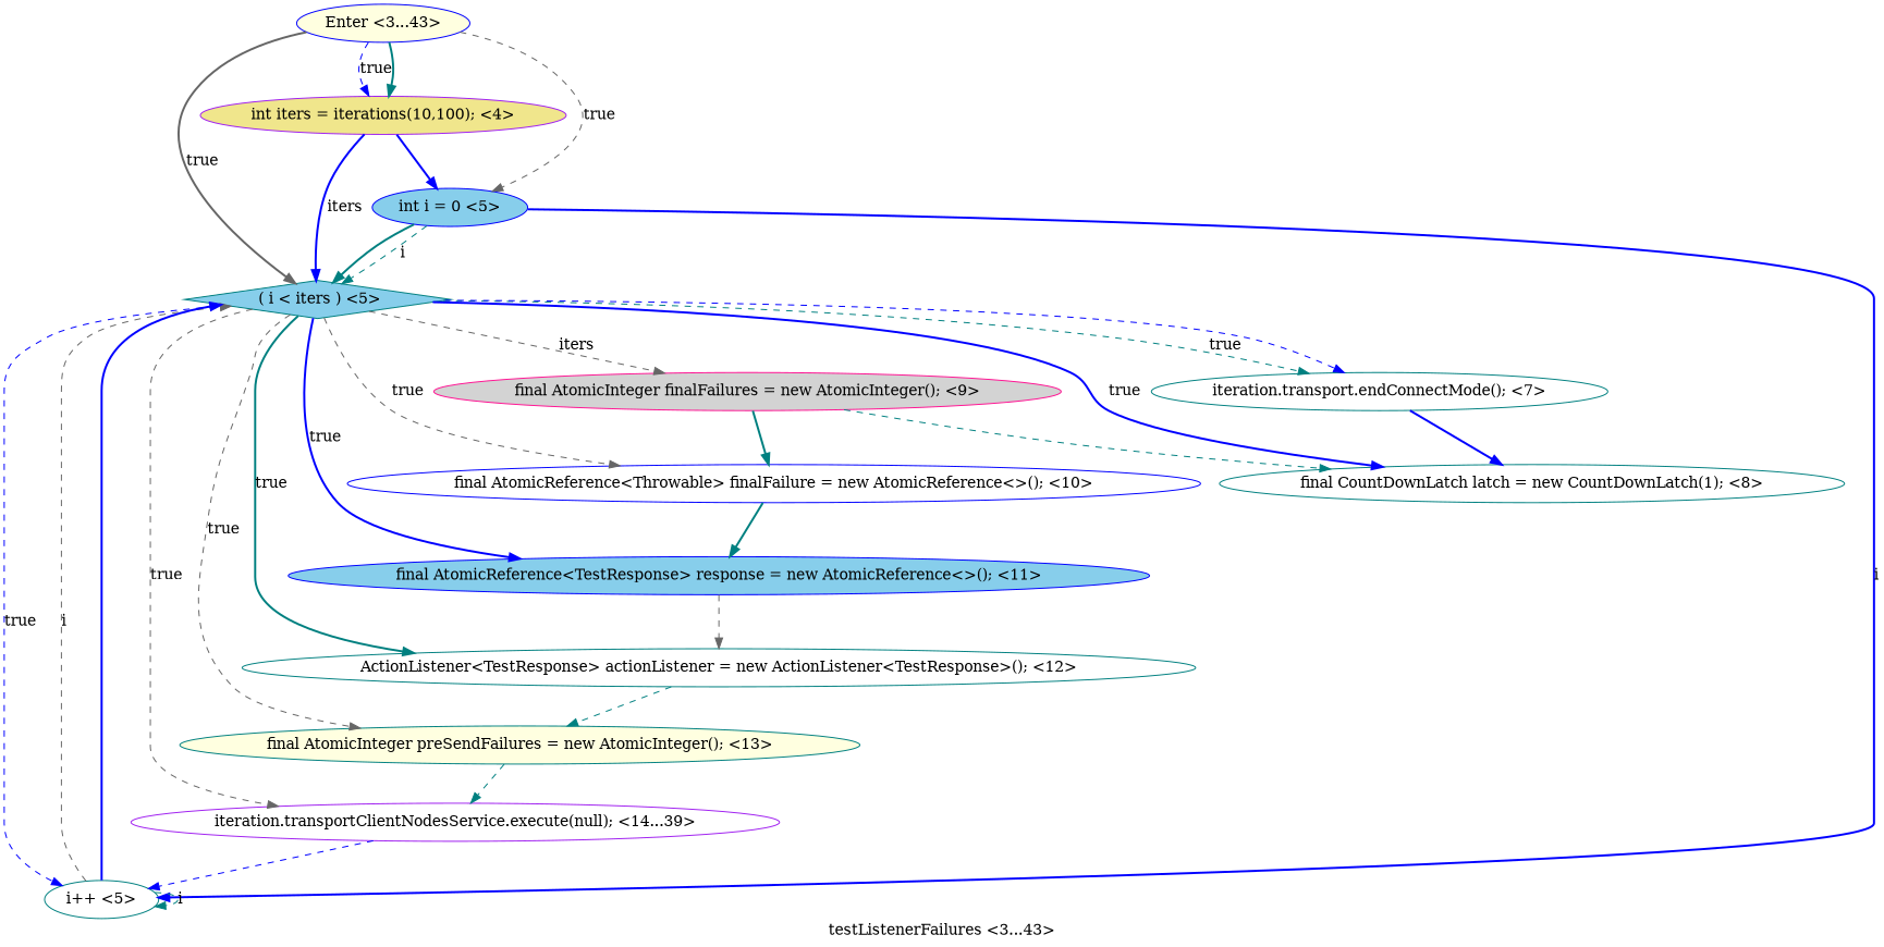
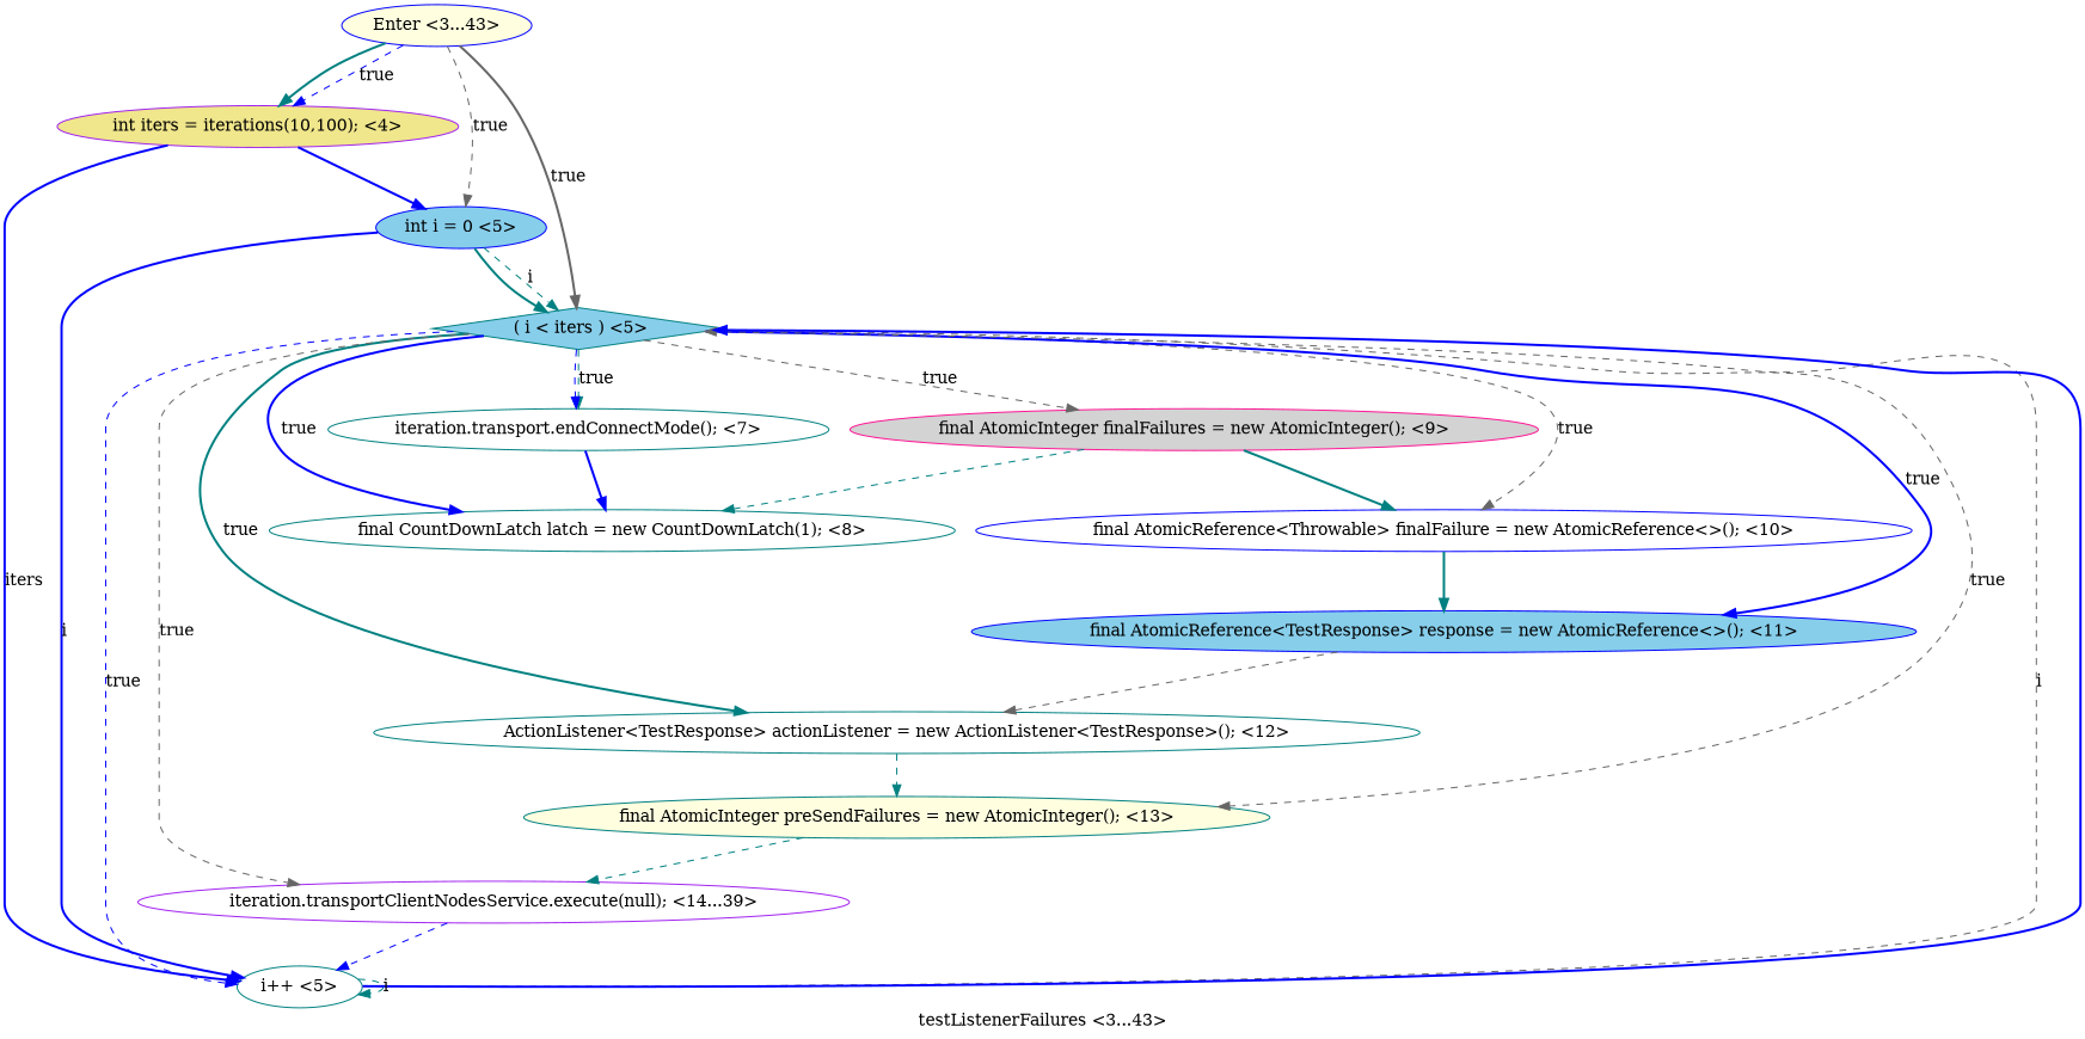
  digraph {
    label="testListenerFailures <3...43>"
    node [color=teal fillcolor=white shape=ellipse style=filled]
    edge [color=blue style=dashed]
    n1 [color=blue fillcolor=lightyellow label="Enter <3...43>"]
    n2 [fillcolor=skyblue label=" ( i < iters ) <5>" shape=diamond]
    n3 [color=purple fillcolor=khaki label="int iters = iterations(10,100); <4>"]
    n4 [color=blue fillcolor=skyblue label="int i = 0 <5>"]
    n5 [label="ActionListener<TestResponse> actionListener = new ActionListener<TestResponse>(); <12>"]
    n6 [fillcolor=lightyellow label="final AtomicInteger preSendFailures = new AtomicInteger(); <13>"]
    n7 [color=deeppink fillcolor=lightgrey label="final AtomicInteger finalFailures = new AtomicInteger(); <9>"]
    n8 [color=blue label="final AtomicReference<Throwable> finalFailure = new AtomicReference<>(); <10>"]
    n9 [color=blue fillcolor=skyblue label="final AtomicReference<TestResponse> response = new AtomicReference<>(); <11>"]
    n10 [label="i++ <5>"]
    n11 [label="iteration.transport.endConnectMode(); <7>"]
    n12 [label="final CountDownLatch latch = new CountDownLatch(1); <8>"]
    n13 [color=purple label="iteration.transportClientNodesService.execute(null); <14...39>"]
    n1 -> n2 [color=gray40 label=true style=bold]
    n1 -> n3 [label=true]
    n1 -> n3 [color=teal style=bold]
    n1 -> n4 [color=gray40 label=true]
    n2 -> n5 [color=teal label=true style=bold]
    n2 -> n6 [color=gray40 label=true]
-   n2 -> n7 [color=gray40 label=iters]
+   n2 -> n7 [color=gray40 label=true]
    n2 -> n8 [color=gray40 label=true]
    n2 -> n9 [label=true style=bold]
    n2 -> n10 [label=true]
    n2 -> n11 [color=teal label=true]
    n2 -> n11
    n2 -> n12 [label=true style=bold]
    n2 -> n13 [color=gray40 label=true]
-   n3 -> n2 [label=iters style=bold]
+   n3 -> n10 [label=iters style=bold]
    n3 -> n4 [style=bold]
    n4 -> n2 [color=teal label=i]
    n4 -> n2 [color=teal style=bold]
    n4 -> n10 [label=i style=bold]
    n5 -> n6 [color=teal]
    n6 -> n13 [color=teal]
    n7 -> n8 [color=teal style=bold]
    n7 -> n12 [color=teal]
    n8 -> n9 [color=teal style=bold]
    n9 -> n5 [color=gray40]
    n10 -> n2 [color=gray40 label=i]
    n10 -> n2 [style=bold]
    n10 -> n10 [color=teal label=i]
    n11 -> n12 [style=bold]
    n13 -> n10
  }
